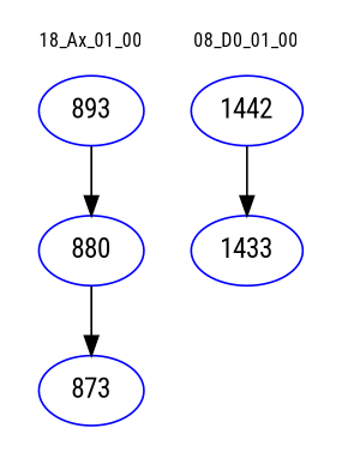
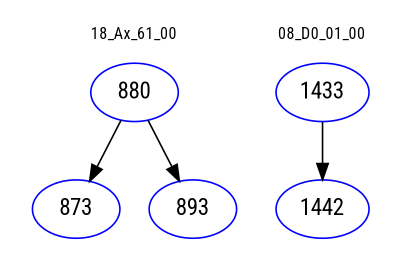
  digraph {
    fontname="Roboto Condensed"
    node [color=blue fontname="Roboto Condensed"]
    edge [color=black fontname="Roboto Condensed"]
    n1 [label=880]
    n2 [label=873]
    n3 [label=893]
    n4 [label=1442]
    n5 [label=1433]
    subgraph cluster_1 {
      color=white
      fontsize=10
-     label="18_Ax_01_00"
+     label="18_Ax_61_00"
      n1
      n2
      n3
    }
    subgraph cluster_2 {
      color=white
      fontsize=10
      label="08_D0_01_00"
      n4
      n5
    }
    n1 -> n2
-   n3 -> n1
-   n4 -> n5
+   n1 -> n3
+   n5 -> n4
  }
